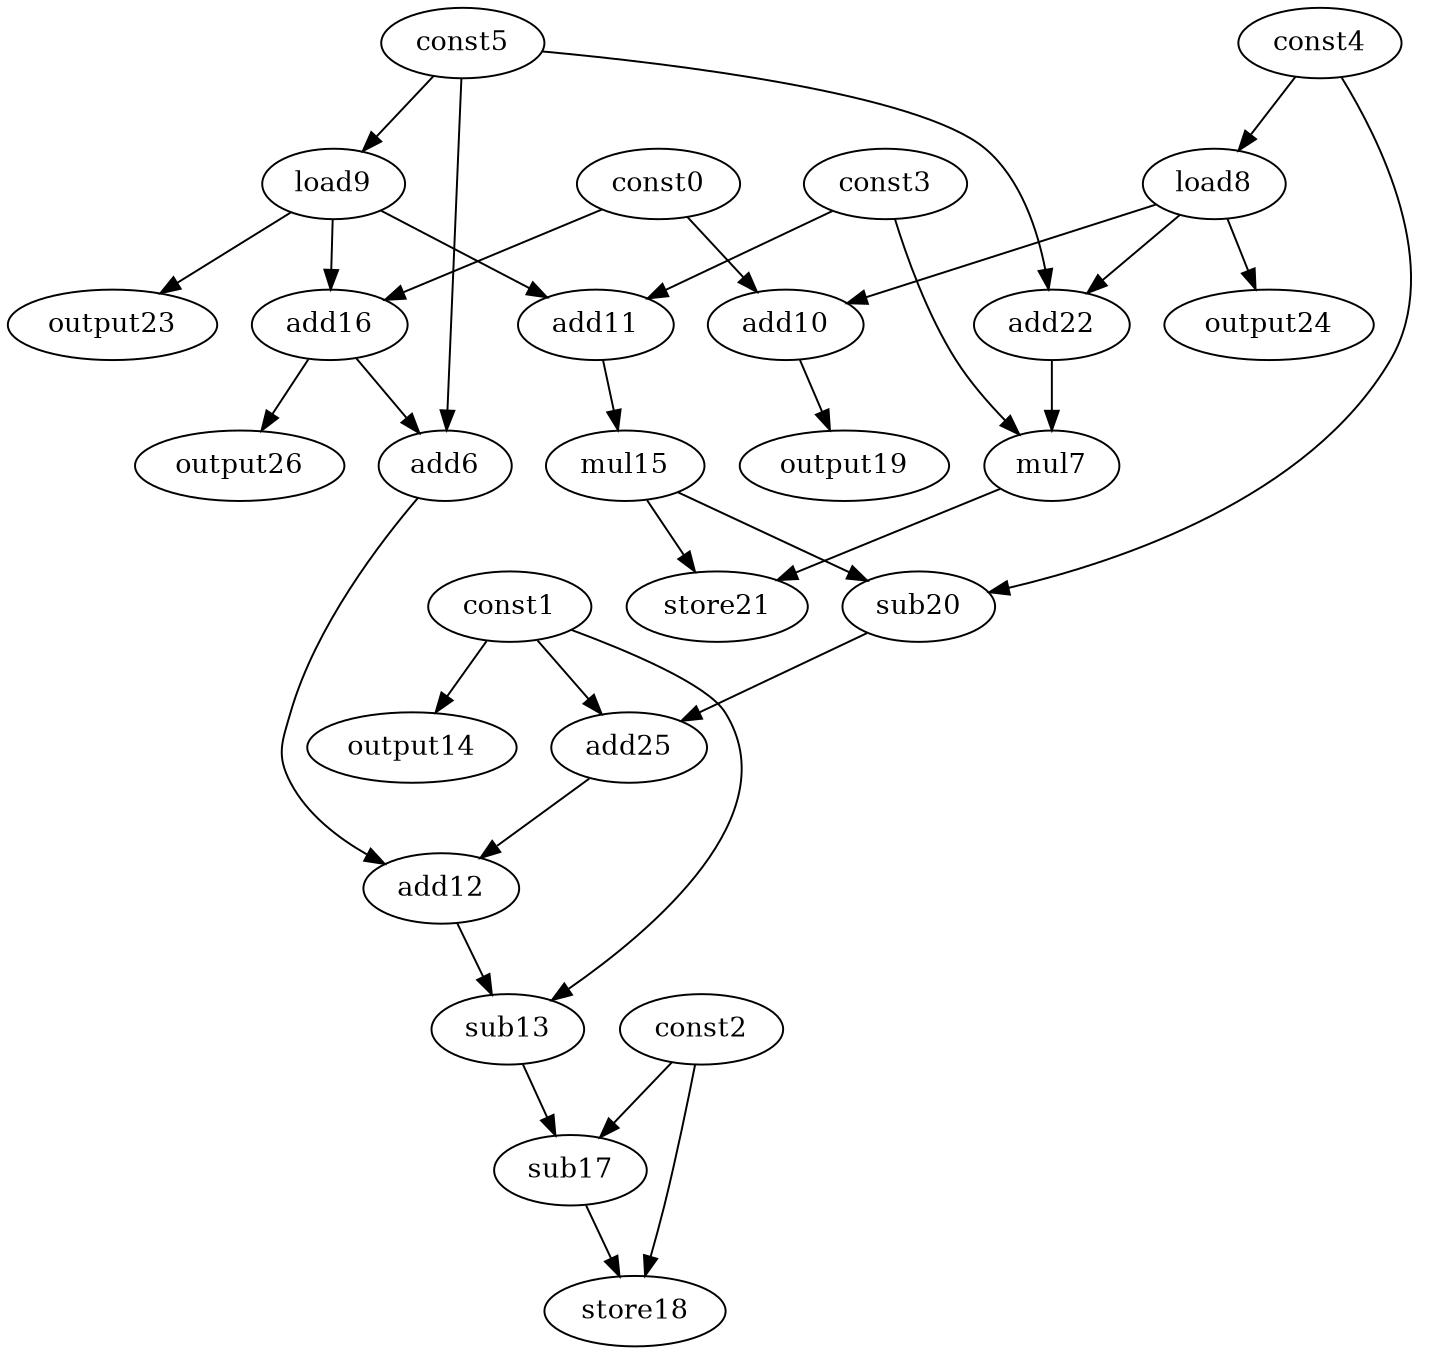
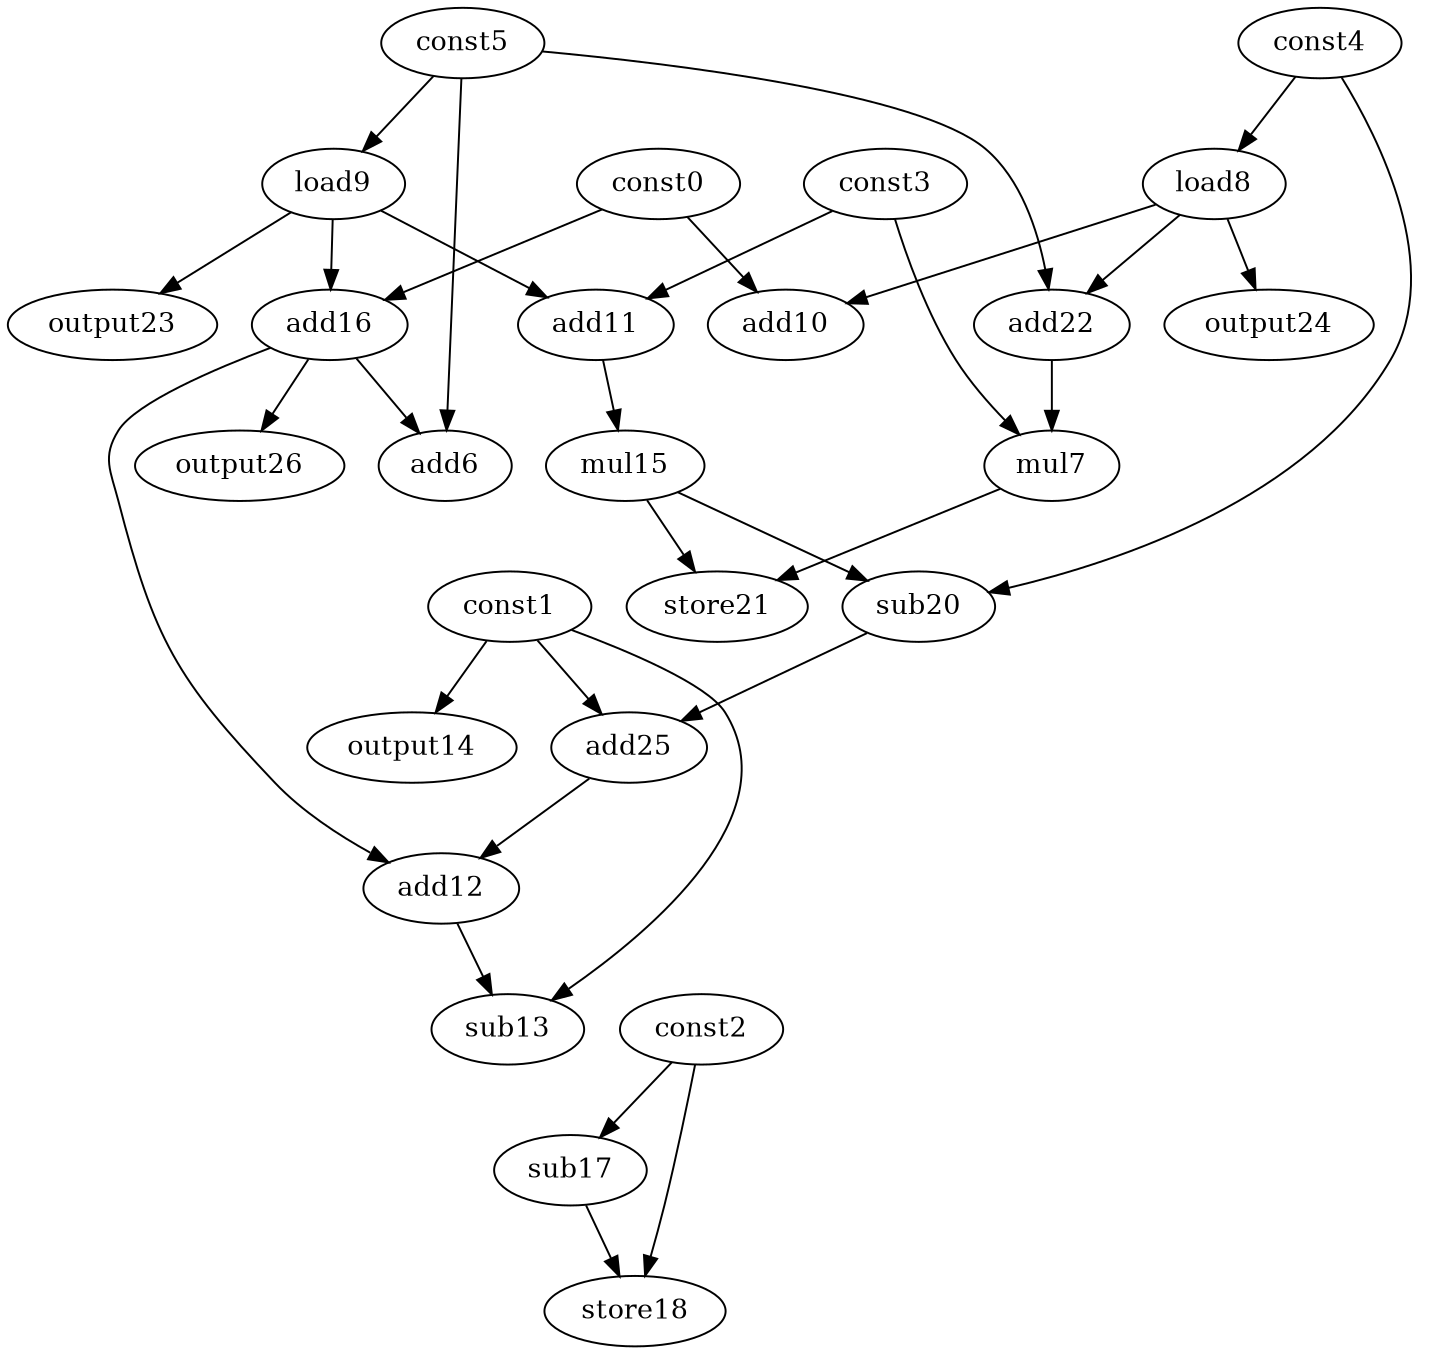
  digraph {
    node [opcode=add]
    edge [operand=0]
    const0 [opcode=const]
    add10
    add16
-   output19 [opcode=output]
    add6
    output26 [opcode=output]
    const1 [opcode=const]
    sub13 [opcode=sub]
    output14 [opcode=output]
    add25
    sub17 [opcode=sub]
    add12
    const2 [opcode=const]
    store18 [opcode=store]
    const3 [opcode=const]
    mul7 [opcode=mul]
    add11
    store21 [opcode=store]
    mul15 [opcode=mul]
    sub20 [opcode=sub]
    const4 [opcode=const]
    load8 [opcode=load]
    add22
    output24 [opcode=output]
    const5 [opcode=const]
    load9 [opcode=load]
    output23 [opcode=output]
    const0 -> add10
    const0 -> add16
-   add10 -> output19
    add16 -> add6
    add16 -> output26
-   add6 -> add12 [operand=1]
+   add16 -> add12 [operand=1]
    const1 -> sub13
    const1 -> output14
    const1 -> add25
-   sub13 -> sub17 [operand=1]
    add25 -> add12
    sub17 -> store18
    add12 -> sub13 [operand=1]
    const2 -> sub17
    const2 -> store18 [operand=1]
    const3 -> mul7
    const3 -> add11 [operand=1]
    mul7 -> store21
    add11 -> mul15 [operand=1]
    mul15 -> store21 [operand=1]
    mul15 -> sub20 [operand=1]
    sub20 -> add25 [operand=1]
    const4 -> sub20
    const4 -> load8
    load8 -> add10 [operand=1]
    load8 -> add22
    load8 -> output24
    add22 -> mul7 [operand=1]
    const5 -> add6 [operand=1]
    const5 -> add22 [operand=1]
    const5 -> load9
    load9 -> add16 [operand=1]
    load9 -> add11
    load9 -> output23
  }
